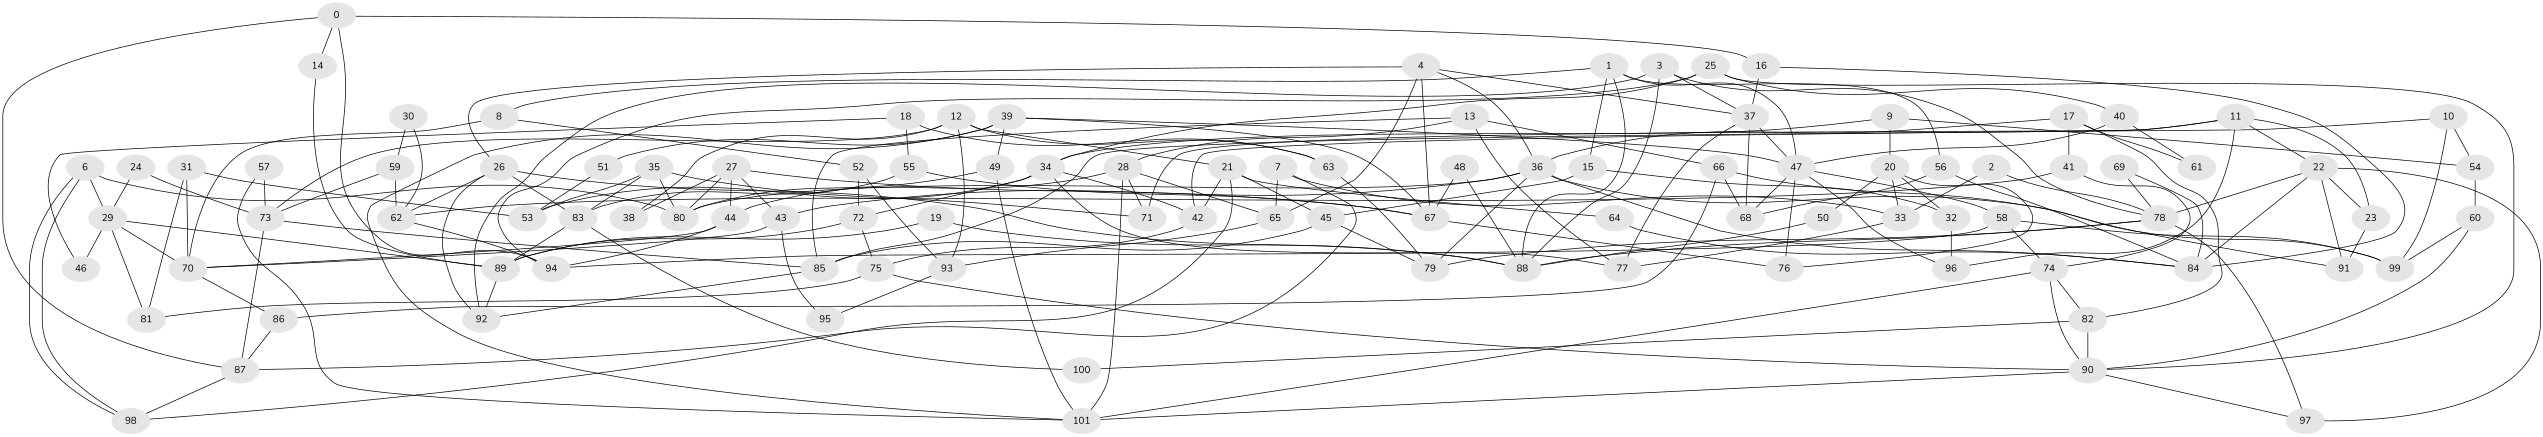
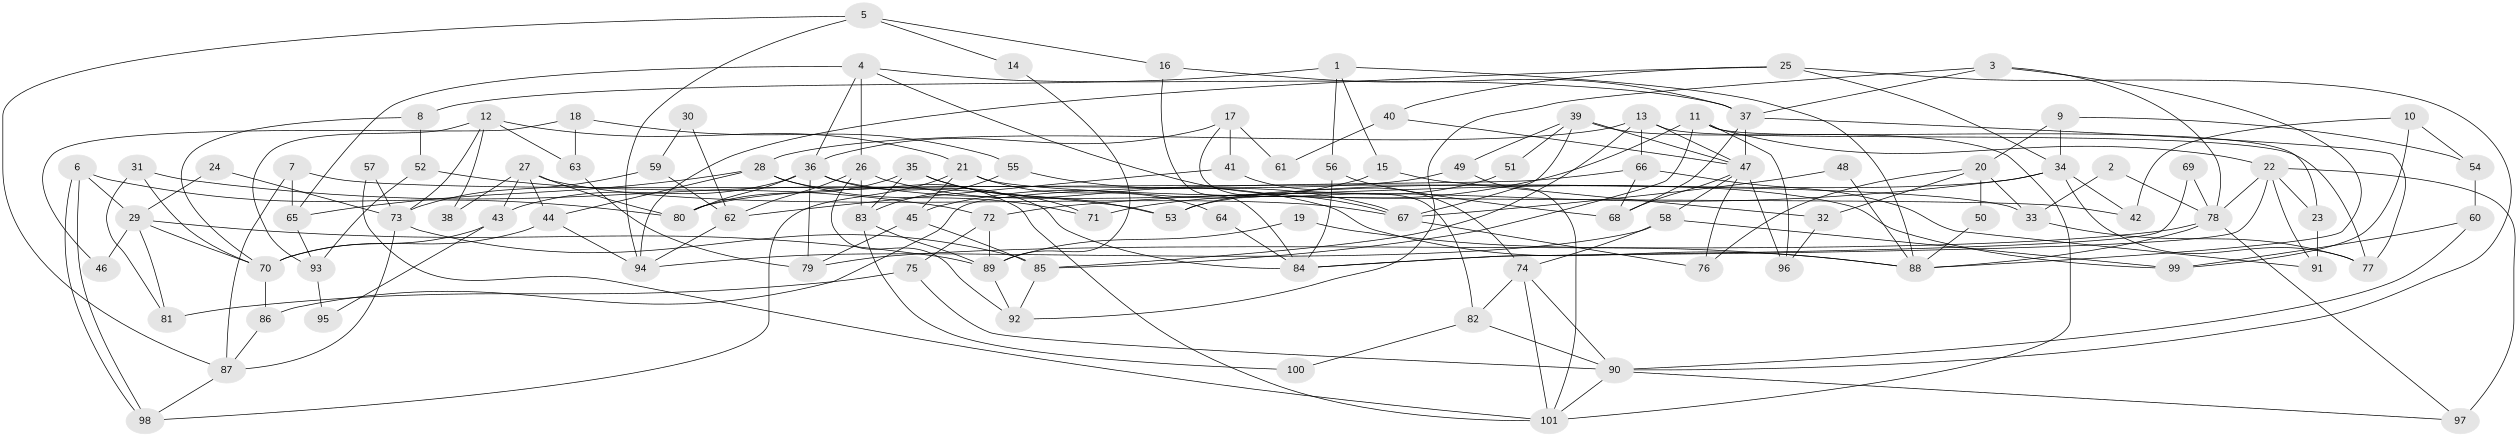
  graph {
    fontname=Nunito
    node [color=gray90 fontname=Nunito style=filled]
    edge [fontname=Nunito]
    1
    8
    15
    56
    88
    52
    70
    32
    45
    84
    68
    2
    33
    78
    77
    97
    79
    3
    37
    92
    47
    4
    26
    36
    65
    67
    62
    83
    80
    99
    43
    93
    76
-   5 [label=0]
+   5
    14
    16
    87
    94
    89
    98
    6
    29
    46
    81
    7
    72
    86
    9
    20
    34
    54
    50
    42
    53
    60
    10
    75
    51
    11
    22
    23
    71
    85
    96
    91
    12
    21
    38
    63
    73
    64
    95
    13
    28
    66
    44
    101
    58
    17
    41
    61
    82
    74
    90
    100
    18
    55
    19
    24
    25
    40
    59
    27
    30
    31
    35
    39
    49
    48
    57
    69
    1 -- 8
    1 -- 15
    1 -- 56
    1 -- 88
    8 -- 52
    8 -- 70
    15 -- 32
    15 -- 45
    56 -- 84
    56 -- 68
    52 -- 93
    52 -- 72
    70 -- 86
    32 -- 96
    45 -- 79
    45 -- 85
    2 -- 33
    2 -- 78
    33 -- 77
    78 -- 88
    78 -- 97
    78 -- 79
    3 -- 88
    3 -- 78
    3 -- 37
    3 -- 92
    37 -- 68
    37 -- 77
    37 -- 47
    47 -- 68
    47 -- 76
    47 -- 96
    47 -- 58
    4 -- 37
    4 -- 26
    4 -- 36
    4 -- 65
    4 -- 67
    26 -- 88
    26 -- 92
    26 -- 62
    26 -- 83
    36 -- 84
    36 -- 79
    36 -- 80
    36 -- 99
    36 -- 43
    65 -- 93
    67 -- 76
    62 -- 94
    83 -- 89
    83 -- 100
    43 -- 70
    43 -- 95
    93 -- 95
    5 -- 14
    5 -- 16
    5 -- 87
    5 -- 94
    14 -- 89
    16 -- 84
    16 -- 37
    87 -- 98
    89 -- 92
    6 -- 80
    6 -- 98
    6 -- 98
    6 -- 29
    29 -- 70
    29 -- 89
    29 -- 46
    29 -- 81
    7 -- 33
    7 -- 65
    7 -- 87
    72 -- 89
    72 -- 75
    86 -- 87
    9 -- 20
    9 -- 34
    9 -- 54
    20 -- 32
    20 -- 33
    20 -- 76
    20 -- 50
    34 -- 77
    34 -- 72
    34 -- 42
    34 -- 53
    54 -- 60
    50 -- 88
-   42 -- 75
    60 -- 99
    60 -- 90
    10 -- 99
    10 -- 54
    10 -- 42
    75 -- 81
    75 -- 90
    51 -- 53
    11 -- 22
    11 -- 23
    11 -- 71
    11 -- 85
    11 -- 96
    22 -- 84
    22 -- 78
    22 -- 97
    22 -- 23
    22 -- 91
    23 -- 91
    85 -- 92
    12 -- 93
    12 -- 21
    12 -- 38
    12 -- 63
    12 -- 73
    21 -- 45
    21 -- 98
    21 -- 42
    21 -- 64
    63 -- 79
    73 -- 87
    73 -- 85
    64 -- 84
    13 -- 77
-   1 -- 47
+   13 -- 47
    13 -- 85
    13 -- 28
    13 -- 66
    28 -- 65
    28 -- 71
    28 -- 44
    28 -- 101
    66 -- 68
    66 -- 86
    66 -- 91
    44 -- 70
    44 -- 94
    58 -- 99
    58 -- 94
    58 -- 74
    17 -- 36
    17 -- 41
    17 -- 61
    17 -- 82
    41 -- 62
    41 -- 74
    82 -- 90
    82 -- 100
    74 -- 101
    74 -- 82
    74 -- 90
    90 -- 97
    90 -- 101
    18 -- 46
    18 -- 63
    18 -- 55
    55 -- 67
    55 -- 83
    19 -- 88
    19 -- 89
    24 -- 29
    24 -- 73
    25 -- 94
    25 -- 34
    25 -- 90
    25 -- 40
    40 -- 47
    40 -- 61
    59 -- 62
    59 -- 73
    27 -- 67
    27 -- 80
    27 -- 43
    27 -- 38
    27 -- 44
    30 -- 62
    30 -- 59
    31 -- 70
    31 -- 81
    31 -- 53
    35 -- 83
    35 -- 80
    35 -- 53
    35 -- 71
    39 -- 47
    39 -- 67
    39 -- 51
    39 -- 101
    39 -- 49
    49 -- 80
    49 -- 101
    48 -- 88
    48 -- 67
    57 -- 73
    57 -- 101
    69 -- 84
    69 -- 78
  }
